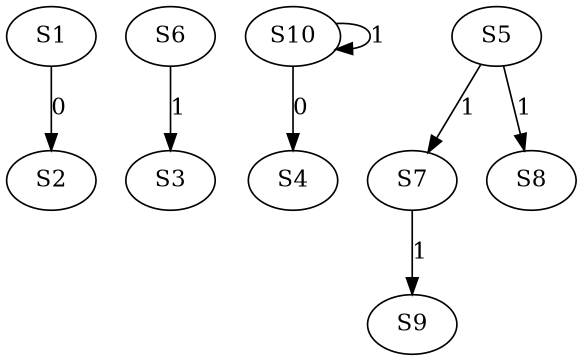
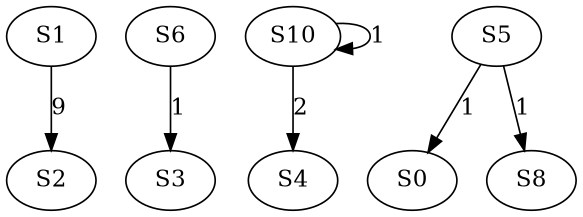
  strict digraph {
    S1
    S2
    S6
    S3
    S10
    S4
    S5
-   S7
+   S7 [label=S0]
    S8
-   S9
-   S1 -> S2 [label=0]
+   S1 -> S2 [label=9]
    S6 -> S3 [label=1]
    S10 -> S10 [label=1]
-   S10 -> S4 [label=0]
+   S10 -> S4 [label=2]
    S5 -> S7 [label=1]
    S5 -> S8 [label=1]
-   S7 -> S9 [label=1]
  }
